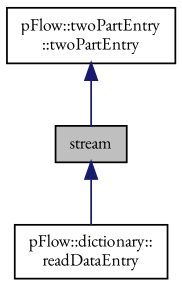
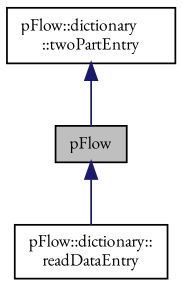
  digraph {
    fontname="EB Garamond"
    rankdir=TB
    node [color=black fillcolor=white fontname="EB Garamond" fontsize=10 shape=record style=filled]
    edge [color=midnightblue dir=back fontname="EB Garamond" fontsize=10 labelfontname=Helvetica labelfontsize=10 style=solid]
-   n1 [fillcolor=grey75 fontcolor=black height=0.2 label=stream width=0.4]
+   n1 [fillcolor=grey75 fontcolor=black height=0.2 label=pFlow width=0.4]
    n2 [height=0.2 label="pFlow::dictionary::\lreadDataEntry" width=0.4]
-   n3 [height=0.2 label="pFlow::twoPartEntry\l::twoPartEntry" width=0.4]
+   n3 [height=0.2 label="pFlow::dictionary\l::twoPartEntry" width=0.4]
    n1 -> n2
    n3 -> n1
  }
